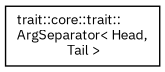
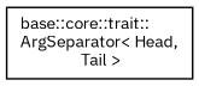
  digraph {
    rankdir=LR
    fontname="IBM Plex Sans"
-   n1 [color=black fillcolor=white fontname="IBM Plex Sans" fontsize=10 height=0.2 label="trait::core::trait::\lArgSeparator\< Head,\l Tail \>" shape=record style=filled width=0.4]
+   n1 [color=black fillcolor=white fontname="IBM Plex Sans" fontsize=10 height=0.2 label="base::core::trait::\lArgSeparator\< Head,\l Tail \>" shape=record style=filled width=0.4]
  }
